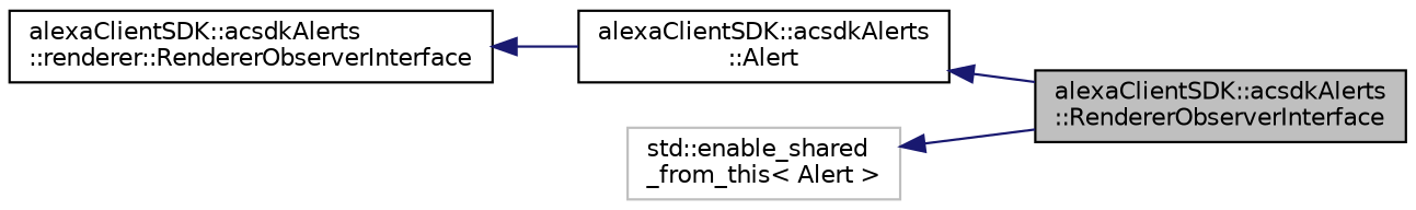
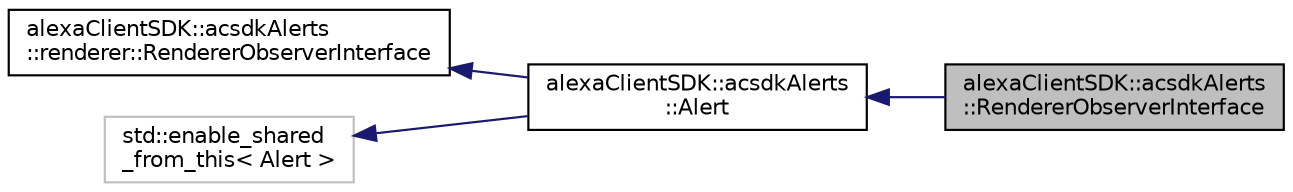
  digraph {
    rankdir=LR
    node [color=black fillcolor=white fontname=Helvetica fontsize=10 shape=record style=filled]
    edge [color=midnightblue dir=back fontname=Helvetica fontsize=10 labelfontname=Helvetica labelfontsize=10 style=solid]
    n1 [fillcolor=grey75 fontcolor=black height=0.2 label="alexaClientSDK::acsdkAlerts\l::RendererObserverInterface" width=0.4]
    n2 [height=0.2 label="alexaClientSDK::acsdkAlerts\l::Alert" width=0.4]
    n3 [height=0.2 label="alexaClientSDK::acsdkAlerts\l::renderer::RendererObserverInterface" width=0.4]
    n4 [color=grey75 height=0.2 label="std::enable_shared\l_from_this\< Alert \>" width=0.4]
    n2 -> n1
    n3 -> n2
-   n4 -> n1
+   n4 -> n2
  }
